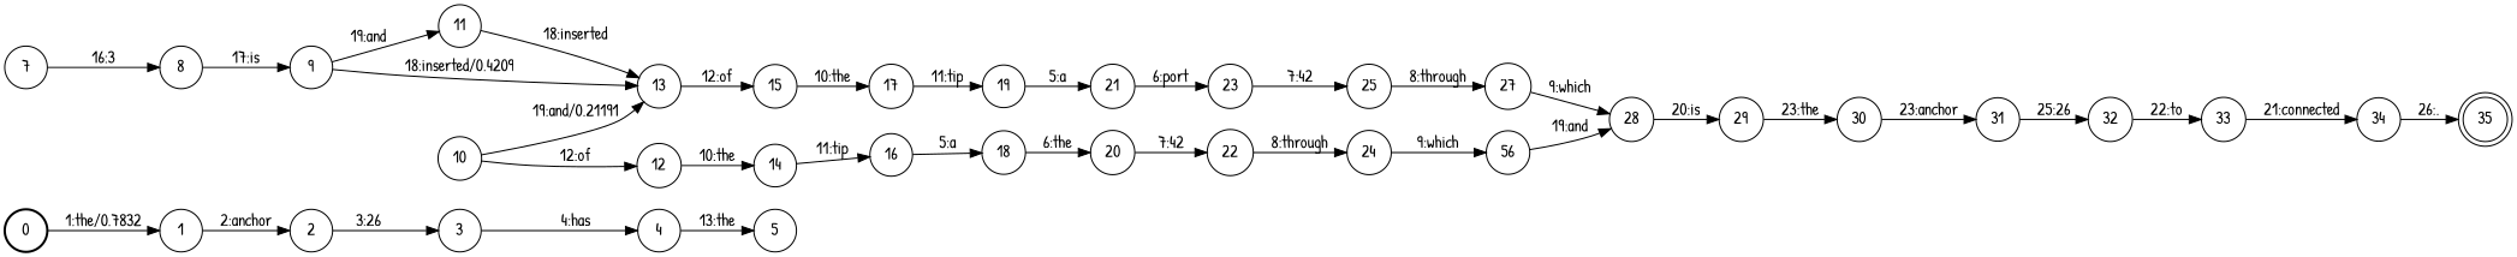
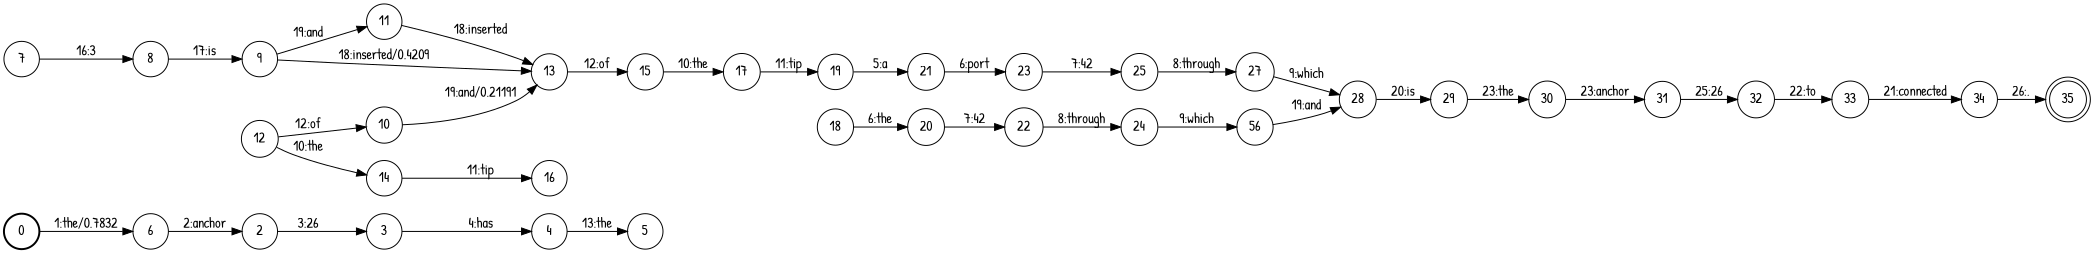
  digraph {
    fontname="Patrick Hand"
    nodesep=0.25
    rankdir=LR
    ranksep=0.4
    node [fontname="Patrick Hand" fontsize=14 shape=circle style=solid]
    edge [fontname="Patrick Hand" fontsize=14]
    n1 [label=0 style=bold]
-   n2 [label=1]
+   n2 [label=6]
    n3 [label=2]
    n4 [label=3]
    n5 [label=4]
    n6 [label=5]
    n7 [label=7]
    n8 [label=8]
    n9 [label=9]
    n10 [label=11]
    n11 [label=13]
    n12 [label=10]
    n13 [label=12]
    n14 [label=14]
    n15 [label=15]
    n16 [label=16]
    n17 [label=17]
    n18 [label=18]
    n19 [label=19]
    n20 [label=20]
    n21 [label=21]
    n22 [label=22]
    n23 [label=23]
    n24 [label=24]
    n25 [label=25]
    n26 [label=56]
    n27 [label=27]
    n28 [label=28]
    n29 [label=29]
    n30 [label=30]
    n31 [label=31]
    n32 [label=32]
    n33 [label=33]
    n34 [label=34]
    n35 [label=35 shape=doublecircle]
    n1 -> n2 [label="1:the/0.7832"]
    n2 -> n3 [label="2:anchor"]
    n3 -> n4 [label="3:26"]
    n4 -> n5 [label="4:has"]
    n5 -> n6 [label="13:the"]
    n7 -> n8 [label="16:3"]
    n8 -> n9 [label="17:is"]
    n9 -> n10 [label="19:and"]
    n9 -> n11 [label="18:inserted/0.4209"]
    n10 -> n11 [label="18:inserted"]
    n11 -> n15 [label="12:of"]
    n12 -> n11 [label="19:and/0.21191"]
-   n12 -> n13 [label="12:of"]
+   n13 -> n12 [label="12:of"]
    n13 -> n14 [label="10:the"]
    n14 -> n16 [label="11:tip"]
    n15 -> n17 [label="10:the"]
-   n16 -> n18 [label="5:a"]
    n17 -> n19 [label="11:tip"]
    n18 -> n20 [label="6:the"]
    n19 -> n21 [label="5:a"]
    n20 -> n22 [label="7:42"]
    n21 -> n23 [label="6:port"]
    n22 -> n24 [label="8:through"]
    n23 -> n25 [label="7:42"]
    n24 -> n26 [label="9:which"]
    n25 -> n27 [label="8:through"]
    n26 -> n28 [label="19:and"]
    n27 -> n28 [label="9:which"]
    n28 -> n29 [label="20:is"]
    n29 -> n30 [label="23:the"]
    n30 -> n31 [label="23:anchor"]
    n31 -> n32 [label="25:26"]
    n32 -> n33 [label="22:to"]
    n33 -> n34 [label="21:connected"]
    n34 -> n35 [label="26:."]
  }
